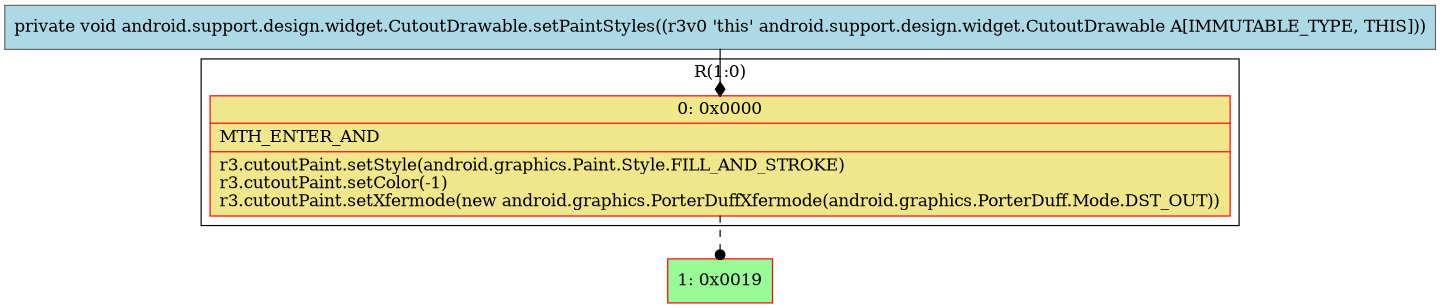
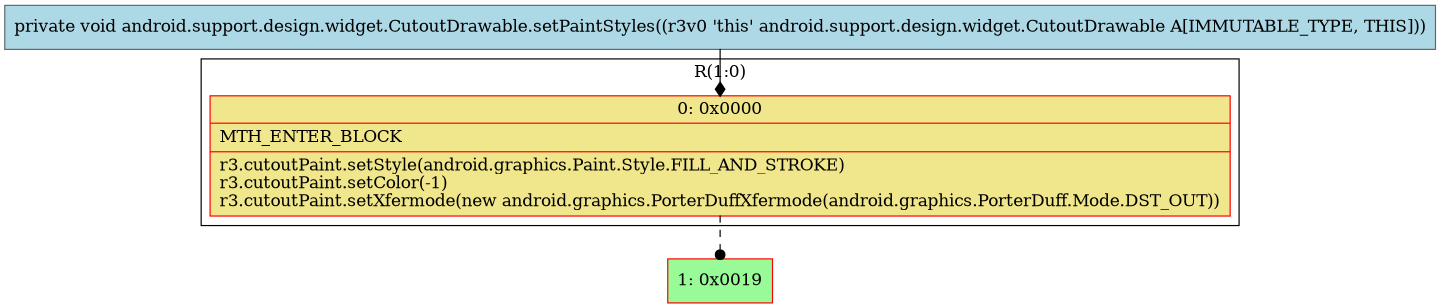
  digraph {
    node [color=red shape=record style=filled]
-   n1 [label="{0\:\ 0x0000|MTH_ENTER_AND\l|r3.cutoutPaint.setStyle(android.graphics.Paint.Style.FILL_AND_STROKE)\lr3.cutoutPaint.setColor(\-1)\lr3.cutoutPaint.setXfermode(new android.graphics.PorterDuffXfermode(android.graphics.PorterDuff.Mode.DST_OUT))\l}" fillcolor=khaki]
+   n1 [label="{0\:\ 0x0000|MTH_ENTER_BLOCK\l|r3.cutoutPaint.setStyle(android.graphics.Paint.Style.FILL_AND_STROKE)\lr3.cutoutPaint.setColor(\-1)\lr3.cutoutPaint.setXfermode(new android.graphics.PorterDuffXfermode(android.graphics.PorterDuff.Mode.DST_OUT))\l}" fillcolor=khaki]
    n2 [label="{1\:\ 0x0019}" fillcolor=palegreen]
    n3 [label="{private void android.support.design.widget.CutoutDrawable.setPaintStyles((r3v0 'this' android.support.design.widget.CutoutDrawable A[IMMUTABLE_TYPE, THIS])) }" fillcolor=lightblue color=gray40]
    subgraph cluster_1 {
      label="R(1:0)"
      n1
    }
    n1 -> n2 [style=dashed arrowhead=dot]
    n3 -> n1 [style=solid arrowhead=diamond]
  }
